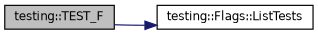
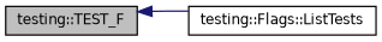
  digraph {
    rankdir=LR
    node [color=black fontname=Helvetica fontsize=10 shape=record style=filled]
    n1 [fillcolor=grey75 fontcolor=black height=0.2 label="testing::TEST_F" width=0.4]
    n2 [fillcolor=white height=0.2 label="testing::Flags::ListTests" width=0.4]
-   n1 -> n2 [color=midnightblue fontname=Helvetica fontsize=10 labelfontname=Helvetica labelfontsize=10 style=solid]
+   n2 -> n1 [color=midnightblue fontname=Helvetica fontsize=10 labelfontname=Helvetica labelfontsize=10 style=solid]
  }
